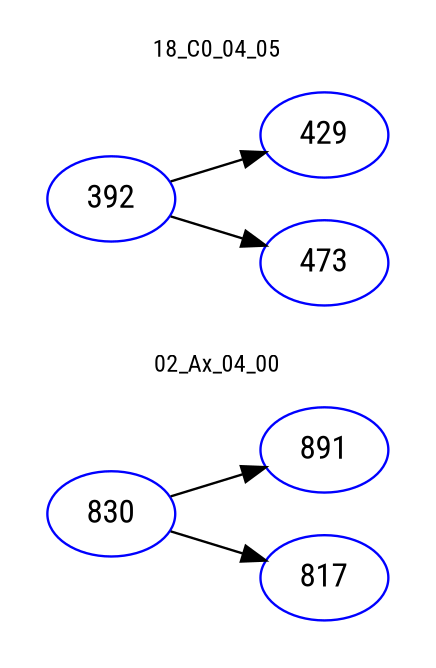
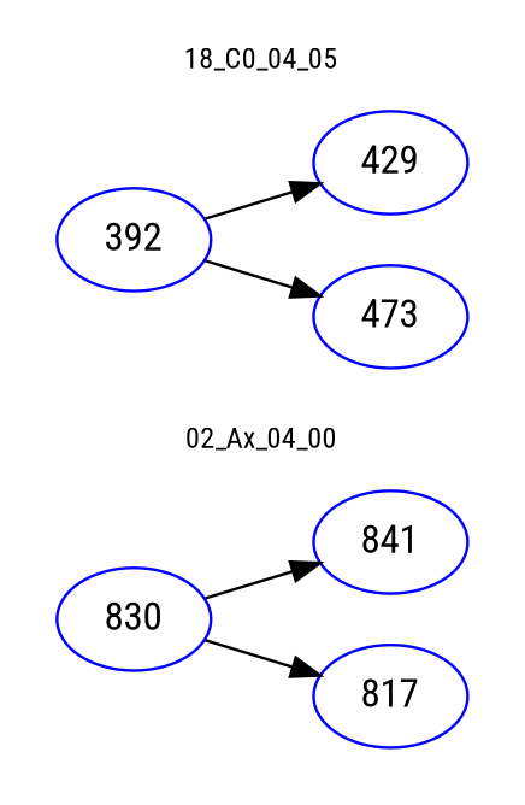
  digraph {
    fontname="Roboto Condensed"
    rankdir=LR
    node [color=blue fontname="Roboto Condensed"]
    edge [color=black fontname="Roboto Condensed"]
    n1 [label=830]
    n2 [label=817]
-   n3 [label=891]
+   n3 [label=841]
    n4 [label=392]
    n5 [label=473]
    n6 [label=429]
    subgraph cluster_1 {
      color=white
      fontsize=10
      label="02_Ax_04_00"
      n1
      n2
      n3
    }
    subgraph cluster_2 {
      color=white
      fontsize=10
      label="18_C0_04_05"
      n4
      n5
      n6
    }
    n1 -> n2
    n1 -> n3
    n4 -> n5
    n4 -> n6
  }
